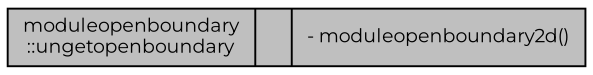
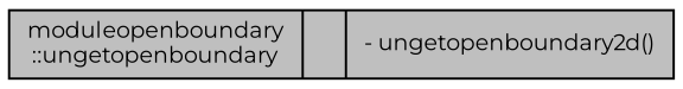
  digraph {
    rankdir=LR
    fontname=Montserrat
-   n1 [color=black fillcolor=grey75 fontcolor=black fontname=Montserrat fontsize=10 height=0.2 label="{moduleopenboundary\l::ungetopenboundary\n||- moduleopenboundary2d()\l}" shape=record style=filled width=0.4]
+   n1 [color=black fillcolor=grey75 fontcolor=black fontname=Montserrat fontsize=10 height=0.2 label="{moduleopenboundary\l::ungetopenboundary\n||- ungetopenboundary2d()\l}" shape=record style=filled width=0.4]
  }
